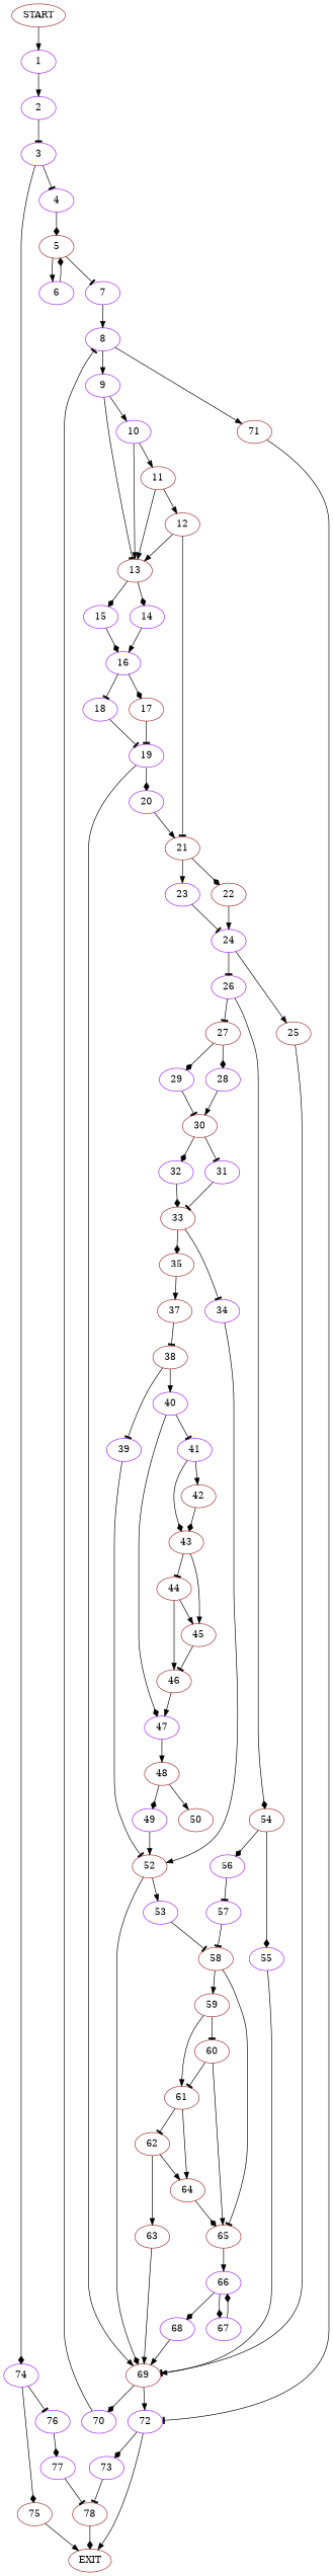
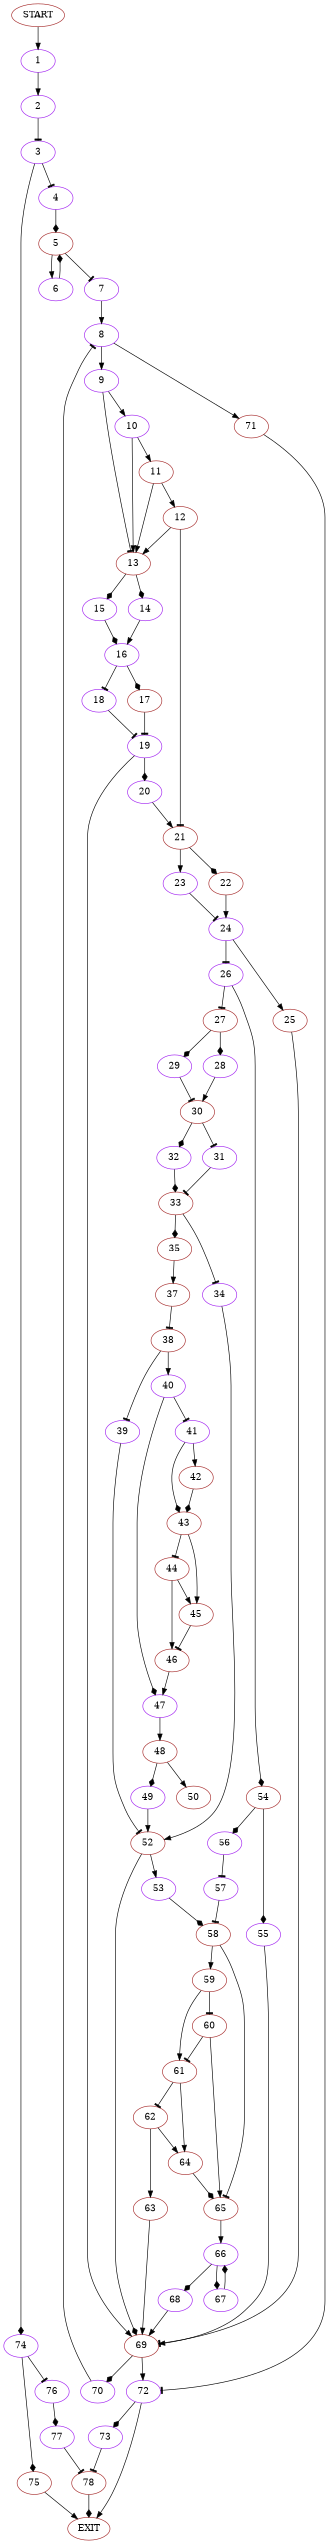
  digraph {
    node [color=purple]
    edge [arrowhead=normal]
    n1 [color=brown label=START]
    1
    2
    3
    4
    74
    5 [color=brown]
    75 [color=brown]
    76
    6
    7
    8
    9
    71 [color=brown]
    10
    13 [color=brown]
    72
    11 [color=brown]
    14
    15
    12 [color=brown]
    21 [color=brown]
    22 [color=brown]
    23
    16
    17 [color=brown]
    18
    19
    20
    69 [color=brown]
    70
    24
    25 [color=brown]
    26
    27 [color=brown]
    54 [color=brown]
    28
    29
    55
    56
    30 [color=brown]
    31
    32
    33 [color=brown]
    34
    35 [color=brown]
    52 [color=brown]
    37 [color=brown]
    53
    38 [color=brown]
    39
    40
    41
    47
    42 [color=brown]
    43 [color=brown]
    48 [color=brown]
    44 [color=brown]
    45 [color=brown]
    46 [color=brown]
    49
    50 [color=brown]
    58 [color=brown]
    59 [color=brown]
    65 [color=brown]
    57
    60 [color=brown]
    61 [color=brown]
    66
    62 [color=brown]
    64 [color=brown]
    63 [color=brown]
    67
    68
    73
    n76 [color=brown label=EXIT]
    78 [color=brown]
    77
    n1 -> 1
    1 -> 2
    2 -> 3 [arrowhead=tee]
    3 -> 4 [arrowhead=tee]
    3 -> 74 [arrowhead=diamond]
    4 -> 5 [arrowhead=diamond]
    74 -> 75 [arrowhead=diamond]
    74 -> 76 [arrowhead=tee]
    5 -> 6
    5 -> 7 [arrowhead=tee]
    75 -> n76
    76 -> 77 [arrowhead=diamond]
    6 -> 5 [arrowhead=diamond]
    7 -> 8
    8 -> 9
    8 -> 71
    9 -> 10
    9 -> 13 [arrowhead=tee]
    71 -> 72 [arrowhead=tee]
    10 -> 13
    10 -> 11
    13 -> 14 [arrowhead=diamond]
    13 -> 15 [arrowhead=diamond]
    72 -> 73 [arrowhead=diamond]
    72 -> n76
    11 -> 13
    11 -> 12
    14 -> 16
    15 -> 16 [arrowhead=diamond]
    12 -> 13
    12 -> 21 [arrowhead=tee]
    21 -> 22 [arrowhead=diamond]
    21 -> 23
    22 -> 24
    23 -> 24 [arrowhead=tee]
    16 -> 17 [arrowhead=diamond]
    16 -> 18 [arrowhead=tee]
    17 -> 19 [arrowhead=tee]
    18 -> 19 [arrowhead=tee]
    19 -> 20 [arrowhead=diamond]
    19 -> 69
    20 -> 21
    69 -> 72
    69 -> 70 [arrowhead=diamond]
    70 -> 8 [arrowhead=tee]
    24 -> 25
    24 -> 26 [arrowhead=tee]
    25 -> 69 [arrowhead=tee]
    26 -> 27 [arrowhead=tee]
    26 -> 54 [arrowhead=diamond]
    27 -> 28 [arrowhead=diamond]
    27 -> 29 [arrowhead=diamond]
    54 -> 55 [arrowhead=diamond]
    54 -> 56 [arrowhead=diamond]
    28 -> 30
    29 -> 30 [arrowhead=tee]
    55 -> 69
    56 -> 57 [arrowhead=tee]
    30 -> 31 [arrowhead=tee]
    30 -> 32 [arrowhead=diamond]
    31 -> 33 [arrowhead=tee]
    32 -> 33 [arrowhead=diamond]
    33 -> 34 [arrowhead=tee]
    33 -> 35 [arrowhead=diamond]
    34 -> 52
    35 -> 37
    52 -> 69 [arrowhead=diamond]
    52 -> 53
    37 -> 38 [arrowhead=tee]
-   53 -> 58 [arrowhead=tee]
+   53 -> 58 [arrowhead=diamond]
    38 -> 39 [arrowhead=tee]
    38 -> 40
    39 -> 52 [arrowhead=tee]
    40 -> 41 [arrowhead=tee]
    40 -> 47 [arrowhead=diamond]
    41 -> 42
    41 -> 43 [arrowhead=diamond]
    47 -> 48
    42 -> 43 [arrowhead=diamond]
    43 -> 44 [arrowhead=tee]
    43 -> 45
    48 -> 49 [arrowhead=diamond]
    48 -> 50
    44 -> 45
    44 -> 46
    45 -> 46 [arrowhead=tee]
    46 -> 47
    49 -> 52
    58 -> 59
    58 -> 65 [arrowhead=tee]
    59 -> 60 [arrowhead=tee]
    59 -> 61
    65 -> 66
    57 -> 58 [arrowhead=tee]
    60 -> 65
    60 -> 61 [arrowhead=tee]
    61 -> 62 [arrowhead=tee]
    61 -> 64
    66 -> 67 [arrowhead=diamond]
    66 -> 68 [arrowhead=diamond]
    62 -> 64
    62 -> 63
    64 -> 65 [arrowhead=diamond]
    63 -> 69
    67 -> 66 [arrowhead=diamond]
    68 -> 69
    73 -> 78 [arrowhead=tee]
    78 -> n76 [arrowhead=diamond]
    77 -> 78 [arrowhead=tee]
  }
